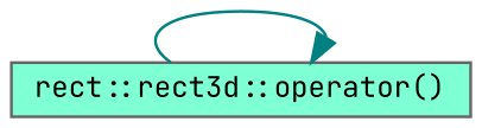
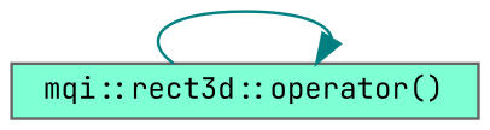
  digraph {
    rankdir=LR
    fontname="JetBrains Mono"
-   n1 [color=gray40 fillcolor=aquamarine fontcolor=black fontname="JetBrains Mono" fontsize=10 height=0.2 label="rect::rect3d::operator()" shape=box style=filled width=0.4]
+   n1 [color=gray40 fillcolor=aquamarine fontcolor=black fontname="JetBrains Mono" fontsize=10 height=0.2 label="mqi::rect3d::operator()" shape=box style=filled width=0.4]
    n1 -> n1 [color=teal fontname="JetBrains Mono" fontsize=10 labelfontname=Helvetica labelfontsize=10 style=solid]
  }
